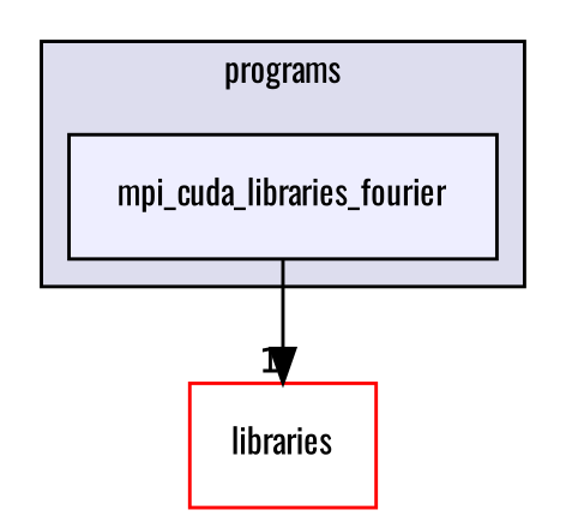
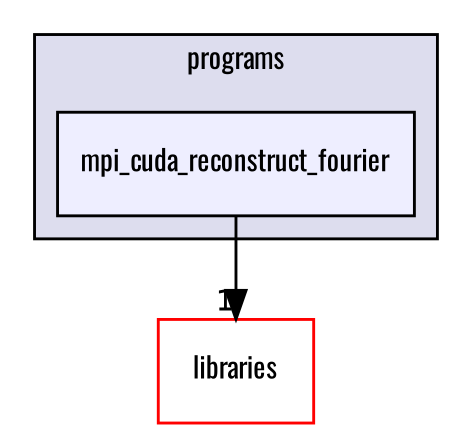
  digraph {
    compound=true
    fontname=Oswald
    node [fontname=Oswald fontsize=10 shape=box style=filled]
-   n1 [fillcolor="#eeeeff" label=mpi_cuda_libraries_fourier pencolor=black]
+   n1 [fillcolor="#eeeeff" label=mpi_cuda_reconstruct_fourier pencolor=black]
    n2 [color=red fillcolor=white label=libraries]
    subgraph cluster_1 {
      bgcolor="#ddddee"
      fontsize=10
      label=programs
      pencolor=black
      n1
    }
    n1 -> n2 [headlabel=1 labeldistance=1.5 labelfontname=Helvetica labelfontsize=10 fontname=Oswald]
  }
